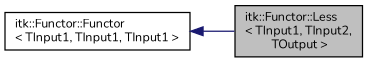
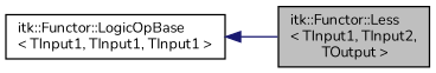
  digraph {
    rankdir=LR
    fontname=Nunito
    node [color=black fontname=Nunito fontsize=10 shape=record style=filled]
    n1 [fillcolor=grey75 fontcolor=black height=0.2 label="itk::Functor::Less\l\< TInput1, TInput2,\l TOutput \>" width=0.4]
-   n2 [fillcolor=white height=0.2 label="itk::Functor::Functor\l\< TInput1, TInput1, TInput1 \>" width=0.4]
+   n2 [fillcolor=white height=0.2 label="itk::Functor::LogicOpBase\l\< TInput1, TInput1, TInput1 \>" width=0.4]
    n2 -> n1 [color=midnightblue dir=back fontname=Nunito fontsize=10 labelfontname=Helvetica labelfontsize=10 style=solid]
  }
